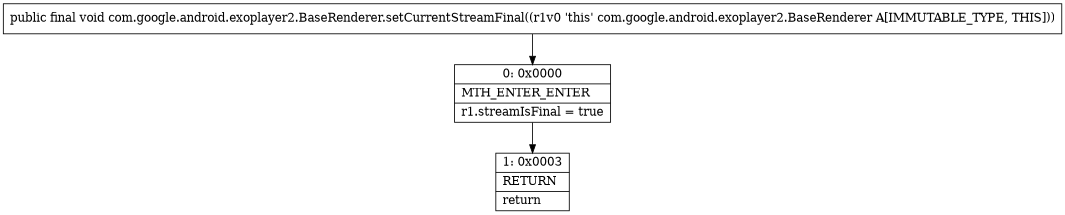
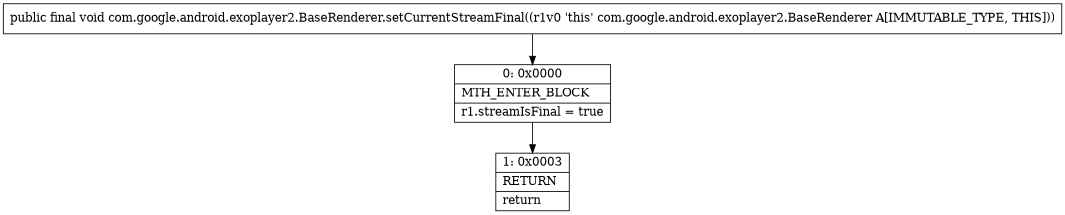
  digraph {
    node [shape=record]
-   n1 [label="{0\:\ 0x0000|MTH_ENTER_ENTER\l|r1.streamIsFinal = true\l}"]
+   n1 [label="{0\:\ 0x0000|MTH_ENTER_BLOCK\l|r1.streamIsFinal = true\l}"]
    n2 [label="{1\:\ 0x0003|RETURN\l|return\l}"]
    n3 [label="{public final void com.google.android.exoplayer2.BaseRenderer.setCurrentStreamFinal((r1v0 'this' com.google.android.exoplayer2.BaseRenderer A[IMMUTABLE_TYPE, THIS])) }"]
    n1 -> n2
    n3 -> n1
  }
